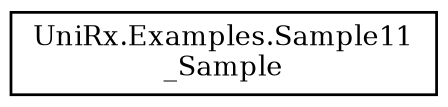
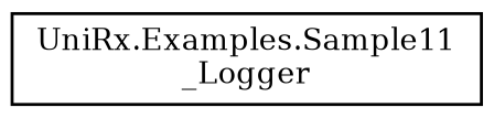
  digraph {
    rankdir=LR
    fontname="DejaVu Serif"
-   n1 [color=black fillcolor=white fontname="DejaVu Serif" fontsize=10 height=0.2 label="UniRx.Examples.Sample11\l_Sample" shape=record style=filled width=0.4]
+   n1 [color=black fillcolor=white fontname="DejaVu Serif" fontsize=10 height=0.2 label="UniRx.Examples.Sample11\l_Logger" shape=record style=filled width=0.4]
  }
